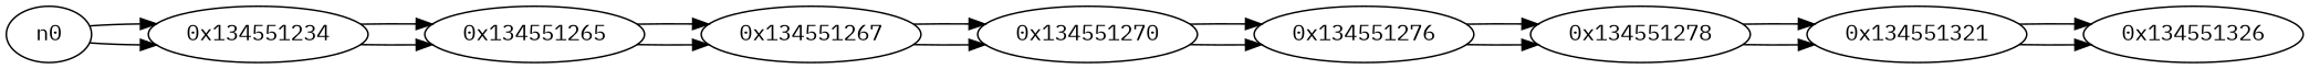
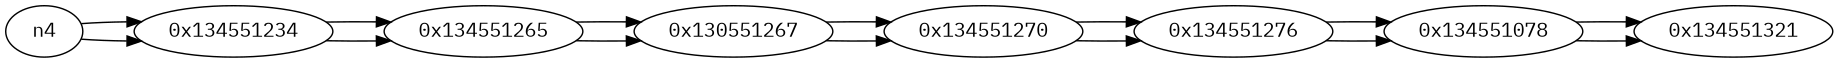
  digraph {
    fontname="IBM Plex Mono"
    rankdir=LR
    node [fontname="IBM Plex Mono"]
    edge [fontname="IBM Plex Mono"]
    n1 [label="0x134551234"]
    n2 [label="0x134551265"]
-   n3 [label="0x134551267"]
+   n3 [label="0x130551267"]
    n4 [label="0x134551270"]
    n5 [label="0x134551276"]
-   n6 [label="0x134551278"]
+   n6 [label="0x134551078"]
    n7 [label="0x134551321"]
-   n8 [label="0x134551326"]
-   n0
+   n0 [label=n4]
    n1 -> n2
    n1 -> n2
    n2 -> n3
    n2 -> n3
    n3 -> n4
    n3 -> n4
    n4 -> n5
    n4 -> n5
    n5 -> n6
    n5 -> n6
    n6 -> n7
    n6 -> n7
-   n7 -> n8
-   n7 -> n8
    n0 -> n1
    n0 -> n1
  }
